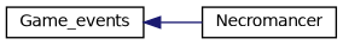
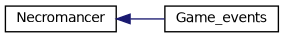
  digraph {
    rankdir=LR
    node [color=black fillcolor=white fontname=Helvetica fontsize=10 shape=record style=filled]
    n1 [height=0.2 label=Game_events width=0.4]
    n2 [height=0.2 label=Necromancer width=0.4]
-   n1 -> n2 [color=midnightblue dir=back fontname=Helvetica fontsize=10 labelfontname=Helvetica labelfontsize=10 style=solid]
+   n2 -> n1 [color=midnightblue dir=back fontname=Helvetica fontsize=10 labelfontname=Helvetica labelfontsize=10 style=solid]
  }
